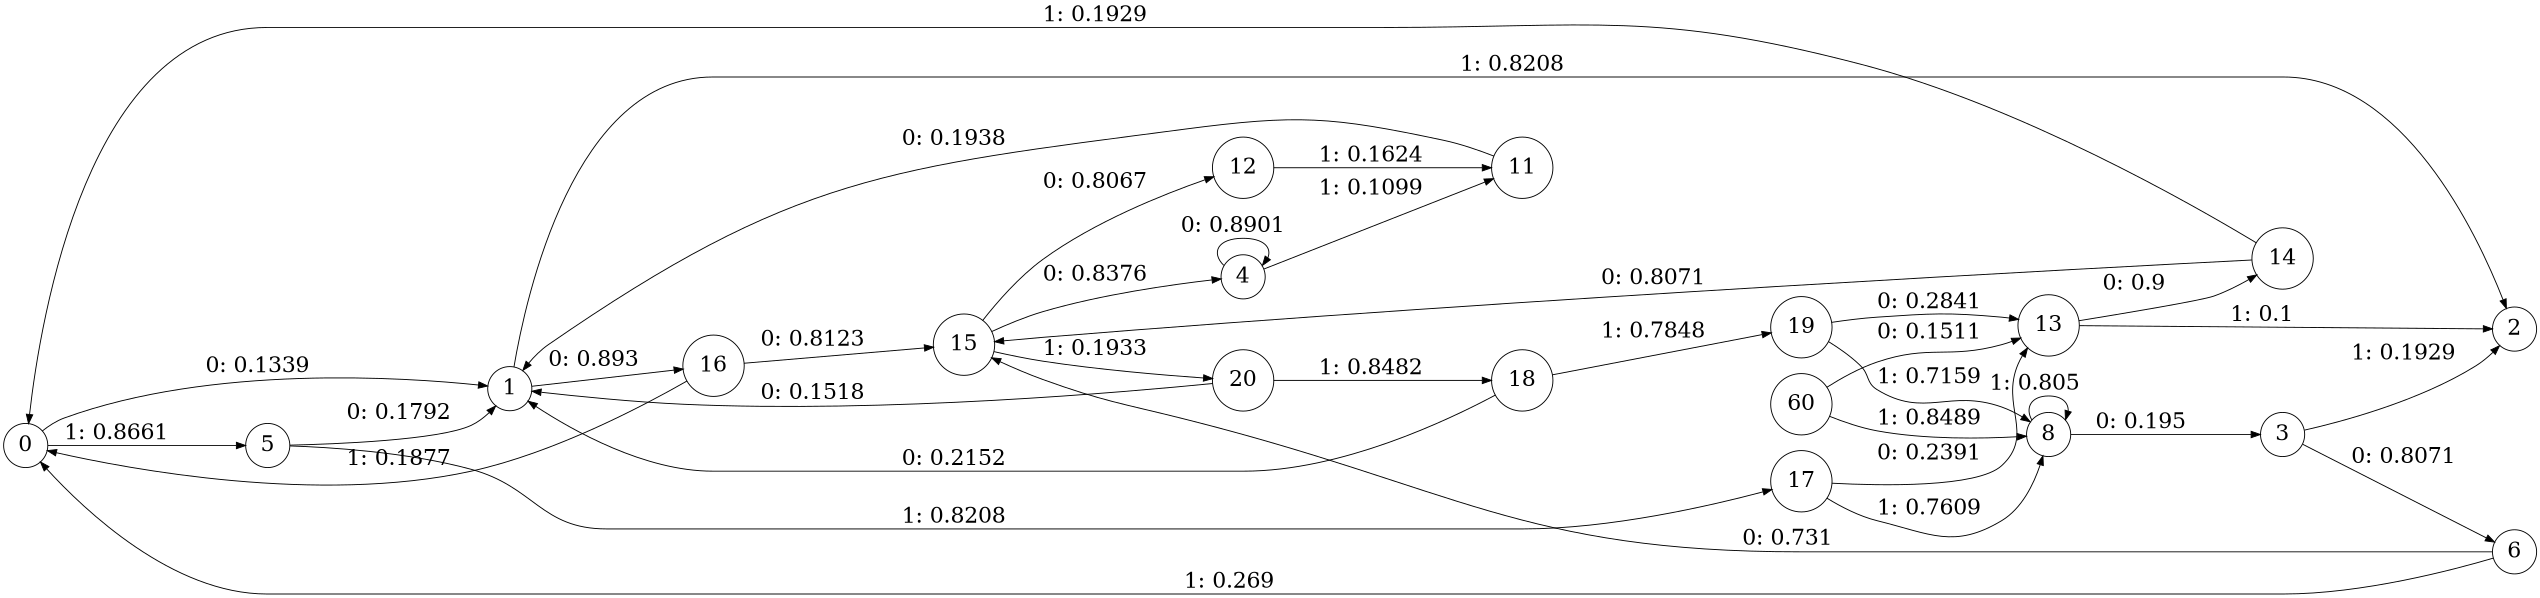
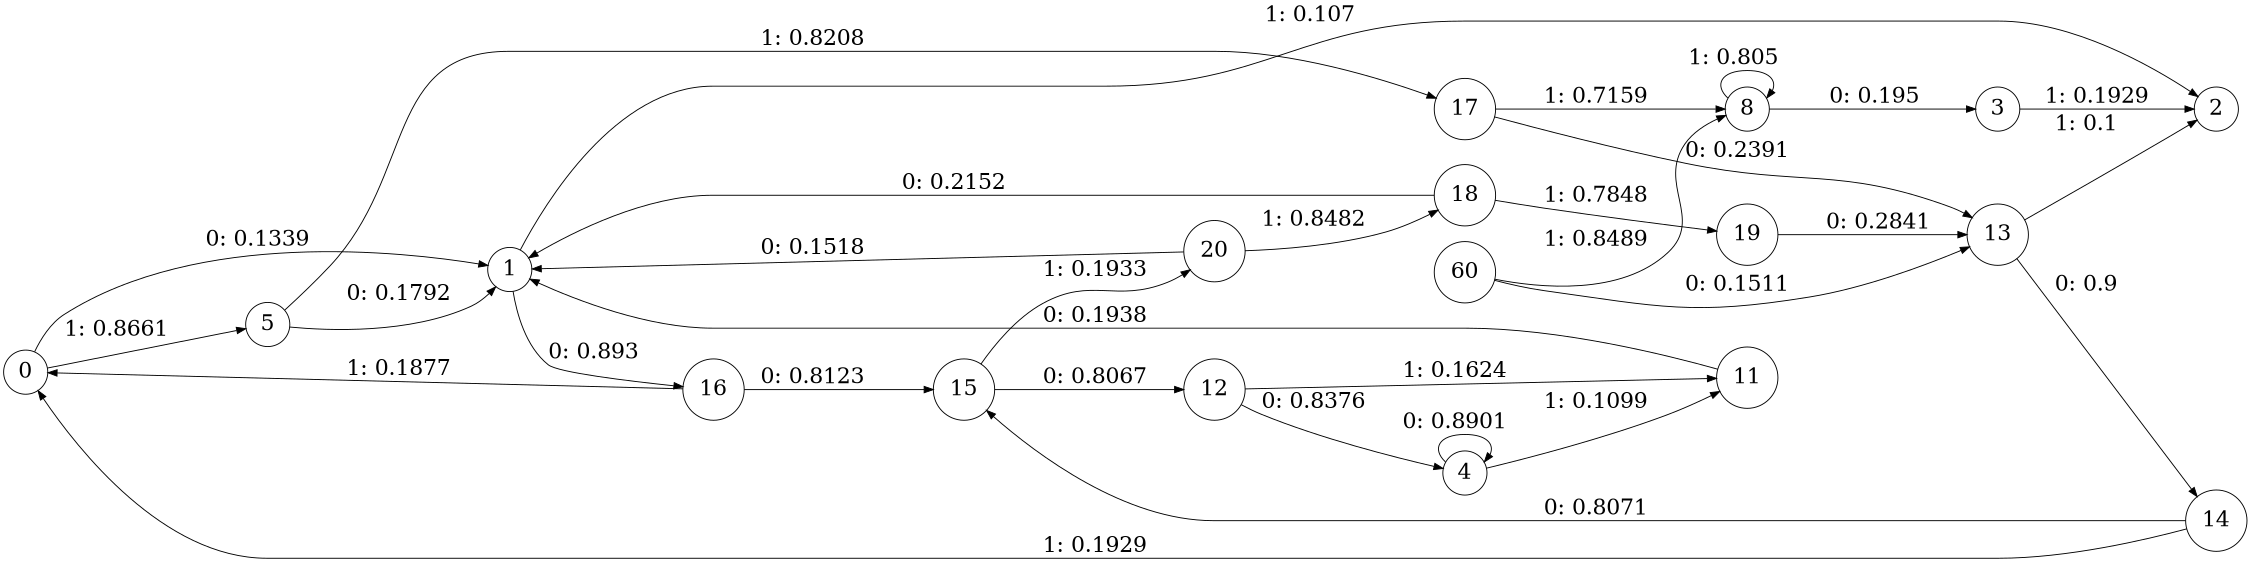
  digraph {
    rankdir=LR
    node [fontsize=24 shape=circle]
    edge [fontsize=24]
    0
    1
    5
    16
    2
    17
    15
    8
    13
    12
    20
    n12 [label=60]
    3
-   6
    4
    11
    14
    18
    19
    0 -> 1 [label="0: 0.1339   "]
    0 -> 5 [label="1: 0.8661   "]
    1 -> 16 [label="0: 0.893    "]
-   1 -> 2 [label="1: 0.8208   "]
+   1 -> 2 [label="1: 0.107    "]
    5 -> 1 [label="0: 0.1792   "]
    5 -> 17 [label="1: 0.8208   "]
    16 -> 0 [label="1: 0.1877   "]
    16 -> 15 [label="0: 0.8123   "]
-   17 -> 8 [label="1: 0.7609   "]
+   17 -> 8 [label="1: 0.7159   "]
    17 -> 13 [label="0: 0.2391   "]
    15 -> 12 [label="0: 0.8067   "]
    15 -> 20 [label="1: 0.1933   "]
    8 -> 8 [label="1: 0.805    "]
    8 -> 3 [label="0: 0.195    "]
    13 -> 2 [label="1: 0.1      "]
    13 -> 14 [label="0: 0.9      "]
-   15 -> 4 [label="0: 0.8376   "]
+   12 -> 4 [label="0: 0.8376   "]
    12 -> 11 [label="1: 0.1624   "]
    20 -> 1 [label="0: 0.1518   "]
    20 -> 18 [label="1: 0.8482   "]
    n12 -> 8 [label="1: 0.8489   "]
    n12 -> 13 [label="0: 0.1511   "]
    3 -> 2 [label="1: 0.1929   "]
-   3 -> 6 [label="0: 0.8071   "]
-   6 -> 0 [label="1: 0.269    "]
-   6 -> 15 [label="0: 0.731    "]
    4 -> 4 [label="0: 0.8901   "]
    4 -> 11 [label="1: 0.1099   "]
    11 -> 1 [label="0: 0.1938   "]
    14 -> 0 [label="1: 0.1929   "]
    14 -> 15 [label="0: 0.8071   "]
    18 -> 1 [label="0: 0.2152   "]
    18 -> 19 [label="1: 0.7848   "]
-   19 -> 8 [label="1: 0.7159   "]
    19 -> 13 [label="0: 0.2841   "]
  }
